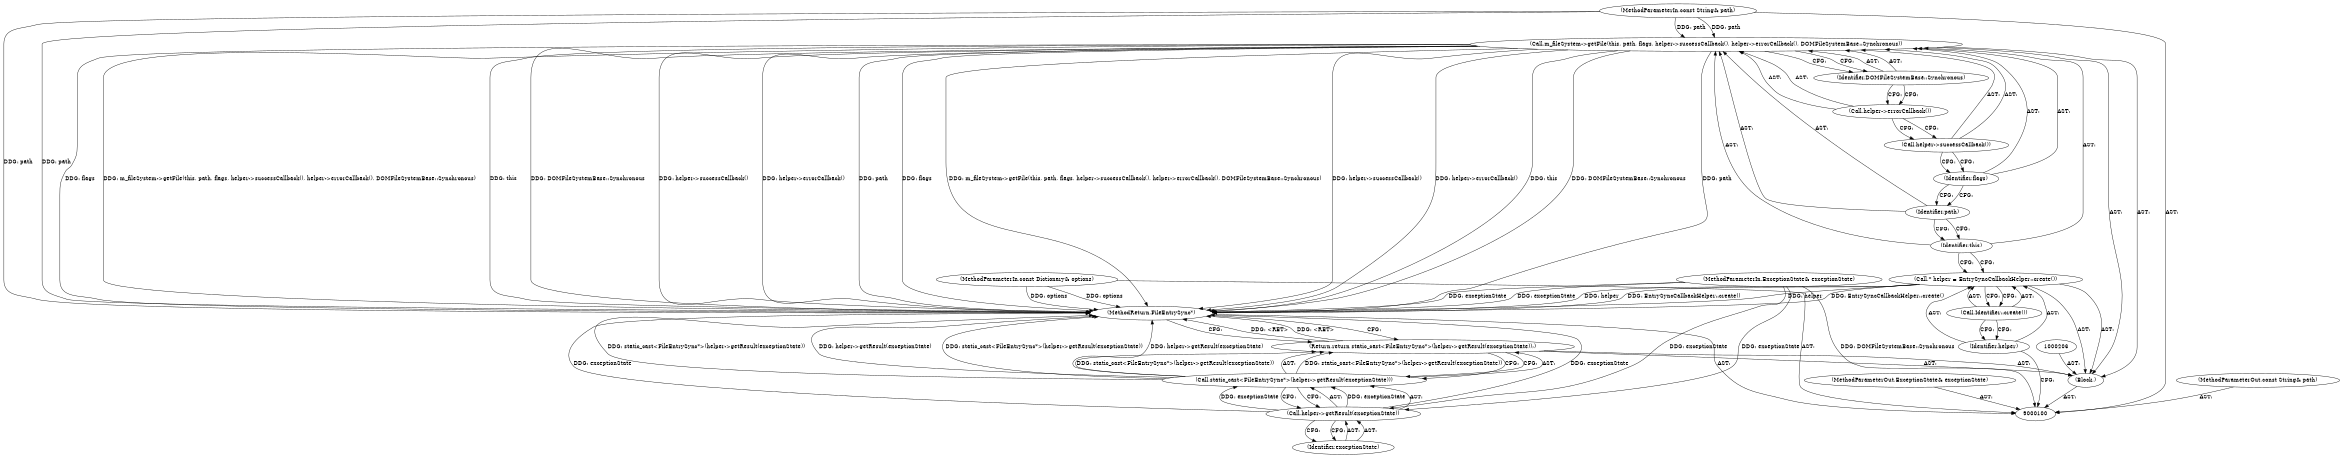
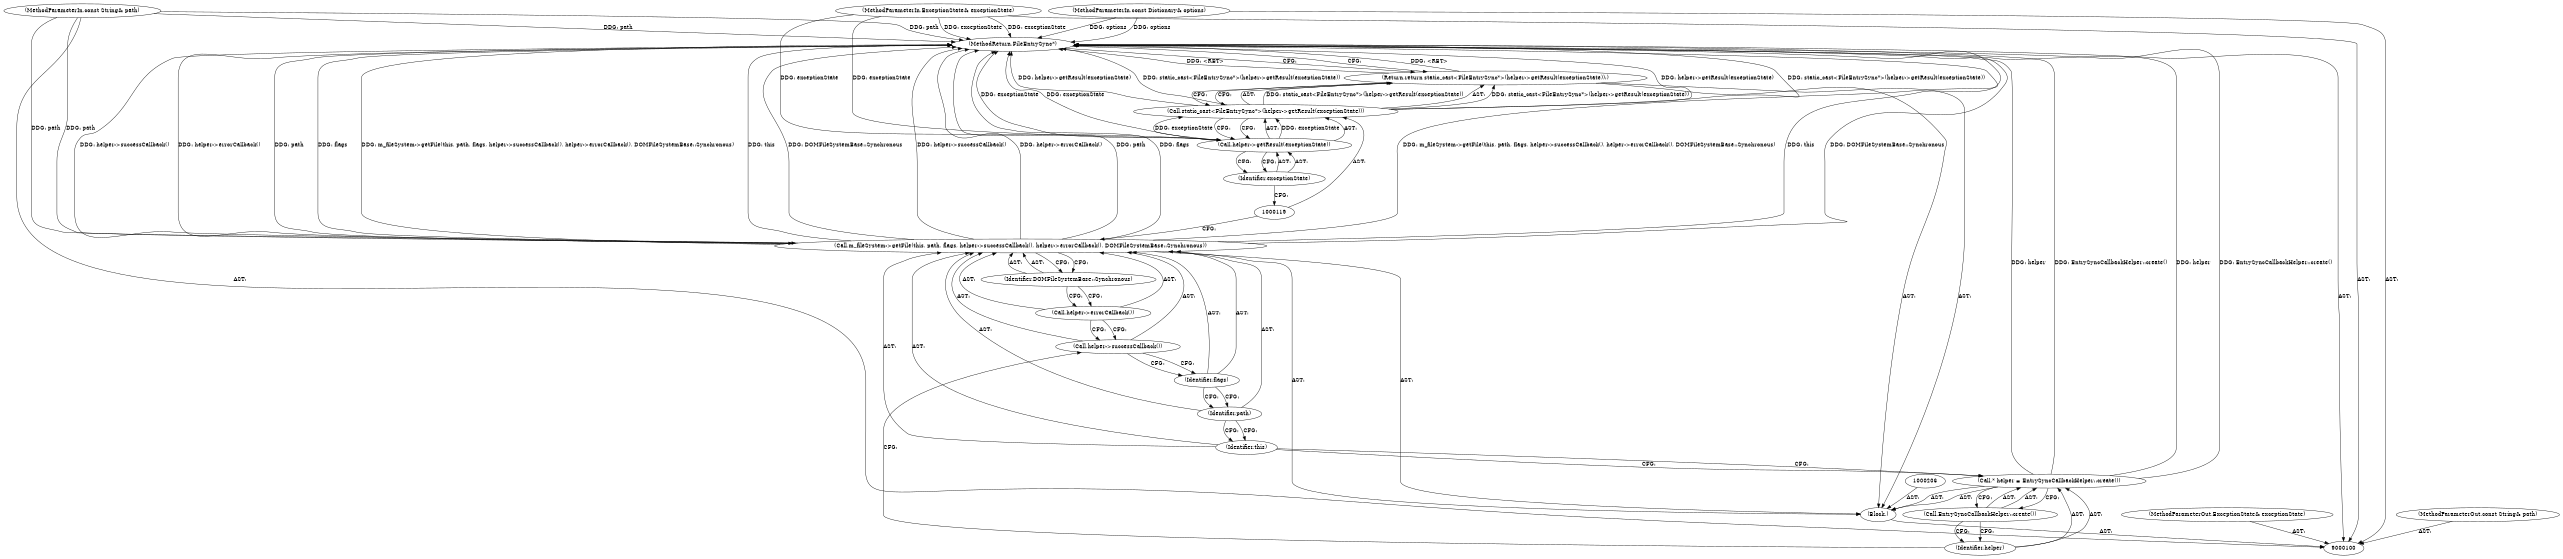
  digraph {
    n1 [label="(MethodReturn,FileEntrySync*)"]
    n2 [label="(Return,return static_cast<FileEntrySync*>(helper->getResult(exceptionState));)"]
    n3 [label=9000100]
    n4 [label="(Block,)"]
    n5 [label="(Call,static_cast<FileEntrySync*>(helper->getResult(exceptionState)))"]
    n6 [label="(MethodParameterIn,const String& path)"]
    n7 [label="(Call,m_fileSystem->getFile(this, path, flags, helper->successCallback(), helper->errorCallback(), DOMFileSystemBase::Synchronous))"]
    n8 [label="(Identifier,DOMFileSystemBase::Synchronous)"]
    n9 [label="(MethodParameterOut,const String& path)"]
    n10 [label="(MethodParameterIn,const Dictionary& options)"]
    n11 [label="(MethodParameterIn,ExceptionState& exceptionState)"]
    n12 [label="(Call,helper->getResult(exceptionState))"]
    n13 [label="(Identifier,exceptionState)"]
    n14 [label="(MethodParameterOut,ExceptionState& exceptionState)"]
    n15 [label="(Call,* helper = EntrySyncCallbackHelper::create())"]
-   n16 [label="(Call,Identifier::create())"]
+   n16 [label="(Call,EntrySyncCallbackHelper::create())"]
    n17 [label="(Identifier,helper)"]
    n18 [label="(Identifier,this)"]
    n19 [label="(Identifier,path)"]
    n20 [label="(Identifier,flags)"]
    n21 [label="(Call,helper->successCallback())"]
    n22 [label="(Call,helper->errorCallback())"]
+   1000119
    n24 [label=1000206]
    n1 -> n2 [label="CFG: "]
    n1 -> n2 [label="CFG: "]
    n1 -> n3 [label="AST: "]
    n2 -> n1 [label="DDG: <RET>"]
    n2 -> n1 [label="DDG: <RET>"]
    n2 -> n4 [label="AST: "]
    n2 -> n4 [label="AST: "]
    n2 -> n5 [label="CFG: "]
    n2 -> n5 [label="CFG: "]
    n4 -> n3 [label="AST: "]
    n5 -> n1 [label="DDG: static_cast<FileEntrySync*>(helper->getResult(exceptionState))"]
    n5 -> n1 [label="DDG: helper->getResult(exceptionState)"]
    n5 -> n1 [label="DDG: static_cast<FileEntrySync*>(helper->getResult(exceptionState))"]
    n5 -> n1 [label="DDG: helper->getResult(exceptionState)"]
    n5 -> n2 [label="AST: "]
    n5 -> n2 [label="DDG: static_cast<FileEntrySync*>(helper->getResult(exceptionState))"]
    n5 -> n2 [label="AST: "]
    n5 -> n2 [label="DDG: static_cast<FileEntrySync*>(helper->getResult(exceptionState))"]
    n5 -> n12 [label="CFG: "]
    n5 -> n12 [label="CFG: "]
    n6 -> n1 [label="DDG: path"]
    n6 -> n1 [label="DDG: path"]
    n6 -> n3 [label="AST: "]
    n6 -> n7 [label="DDG: path"]
    n6 -> n7 [label="DDG: path"]
    n7 -> n1 [label="DDG: helper->successCallback()"]
    n7 -> n1 [label="DDG: helper->errorCallback()"]
    n7 -> n1 [label="DDG: path"]
    n7 -> n1 [label="DDG: flags"]
    n7 -> n1 [label="DDG: m_fileSystem->getFile(this, path, flags, helper->successCallback(), helper->errorCallback(), DOMFileSystemBase::Synchronous)"]
    n7 -> n1 [label="DDG: this"]
    n7 -> n1 [label="DDG: DOMFileSystemBase::Synchronous"]
    n7 -> n1 [label="DDG: helper->successCallback()"]
    n7 -> n1 [label="DDG: helper->errorCallback()"]
    n7 -> n1 [label="DDG: path"]
    n7 -> n1 [label="DDG: flags"]
    n7 -> n1 [label="DDG: m_fileSystem->getFile(this, path, flags, helper->successCallback(), helper->errorCallback(), DOMFileSystemBase::Synchronous)"]
    n7 -> n1 [label="DDG: this"]
    n7 -> n1 [label="DDG: DOMFileSystemBase::Synchronous"]
    n7 -> n4 [label="AST: "]
    n7 -> n4 [label="AST: "]
    n7 -> n8 [label="CFG: "]
    n7 -> n8 [label="CFG: "]
    n8 -> n7 [label="AST: "]
    n8 -> n7 [label="AST: "]
    n8 -> n22 [label="CFG: "]
    n8 -> n22 [label="CFG: "]
    n9 -> n3 [label="AST: "]
    n10 -> n1 [label="DDG: options"]
    n10 -> n1 [label="DDG: options"]
    n10 -> n3 [label="AST: "]
    n11 -> n1 [label="DDG: exceptionState"]
    n11 -> n1 [label="DDG: exceptionState"]
-   n11 -> n3 [label="DDG: DOMFileSystemBase::Synchronous"]
+   n11 -> n3 [label="AST: "]
    n11 -> n12 [label="DDG: exceptionState"]
    n11 -> n12 [label="DDG: exceptionState"]
    n12 -> n1 [label="DDG: exceptionState"]
    n12 -> n1 [label="DDG: exceptionState"]
    n12 -> n5 [label="AST: "]
    n12 -> n5 [label="DDG: exceptionState"]
    n12 -> n5 [label="AST: "]
    n12 -> n5 [label="DDG: exceptionState"]
    n12 -> n13 [label="CFG: "]
    n12 -> n13 [label="CFG: "]
    n13 -> n12 [label="AST: "]
    n13 -> n12 [label="AST: "]
+   n13 -> 1000119 [label="CFG: "]
    n14 -> n3 [label="AST: "]
    n15 -> n1 [label="DDG: helper"]
    n15 -> n1 [label="DDG: EntrySyncCallbackHelper::create()"]
    n15 -> n1 [label="DDG: helper"]
    n15 -> n1 [label="DDG: EntrySyncCallbackHelper::create()"]
    n15 -> n4 [label="AST: "]
    n15 -> n4 [label="AST: "]
    n15 -> n16 [label="CFG: "]
    n15 -> n16 [label="CFG: "]
    n16 -> n15 [label="AST: "]
    n16 -> n15 [label="AST: "]
    n16 -> n17 [label="CFG: "]
    n16 -> n17 [label="CFG: "]
-   n17 -> n3 [label="CFG: "]
+   n17 -> n21 [label="CFG: "]
    n17 -> n15 [label="AST: "]
    n17 -> n15 [label="AST: "]
    n18 -> n7 [label="AST: "]
    n18 -> n7 [label="AST: "]
    n18 -> n15 [label="CFG: "]
    n18 -> n15 [label="CFG: "]
    n19 -> n7 [label="AST: "]
    n19 -> n7 [label="AST: "]
    n19 -> n18 [label="CFG: "]
    n19 -> n18 [label="CFG: "]
    n20 -> n7 [label="AST: "]
    n20 -> n7 [label="AST: "]
    n20 -> n19 [label="CFG: "]
    n20 -> n19 [label="CFG: "]
    n21 -> n7 [label="AST: "]
    n21 -> n7 [label="AST: "]
    n21 -> n20 [label="CFG: "]
    n21 -> n20 [label="CFG: "]
    n22 -> n7 [label="AST: "]
    n22 -> n7 [label="AST: "]
    n22 -> n21 [label="CFG: "]
    n22 -> n21 [label="CFG: "]
+   1000119 -> n5 [label="AST: "]
+   1000119 -> n7 [label="CFG: "]
    n24 -> n4 [label="AST: "]
  }
